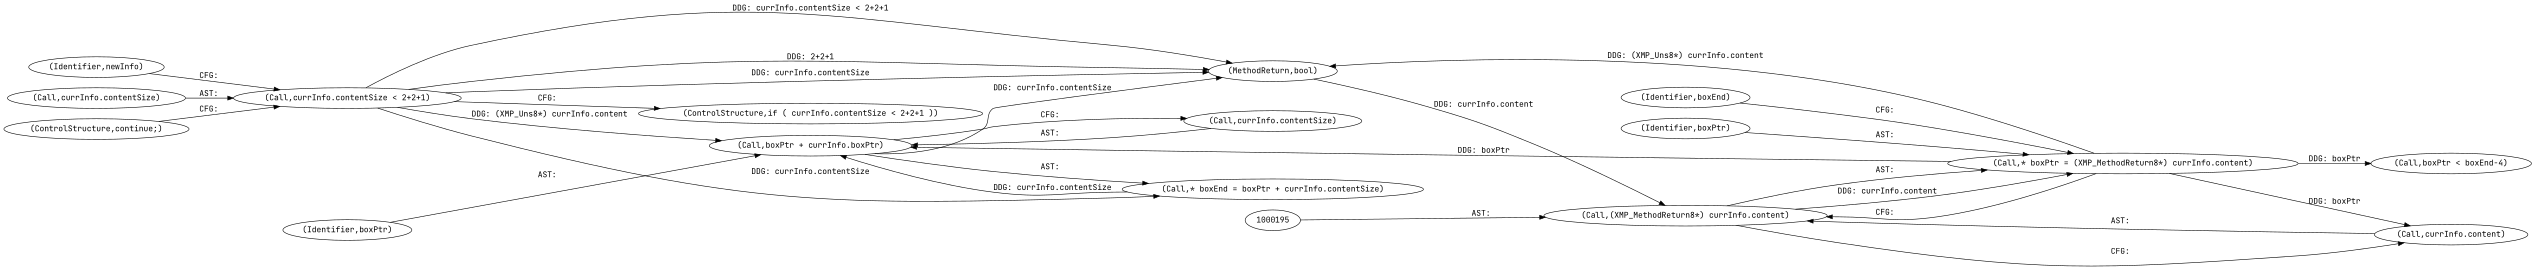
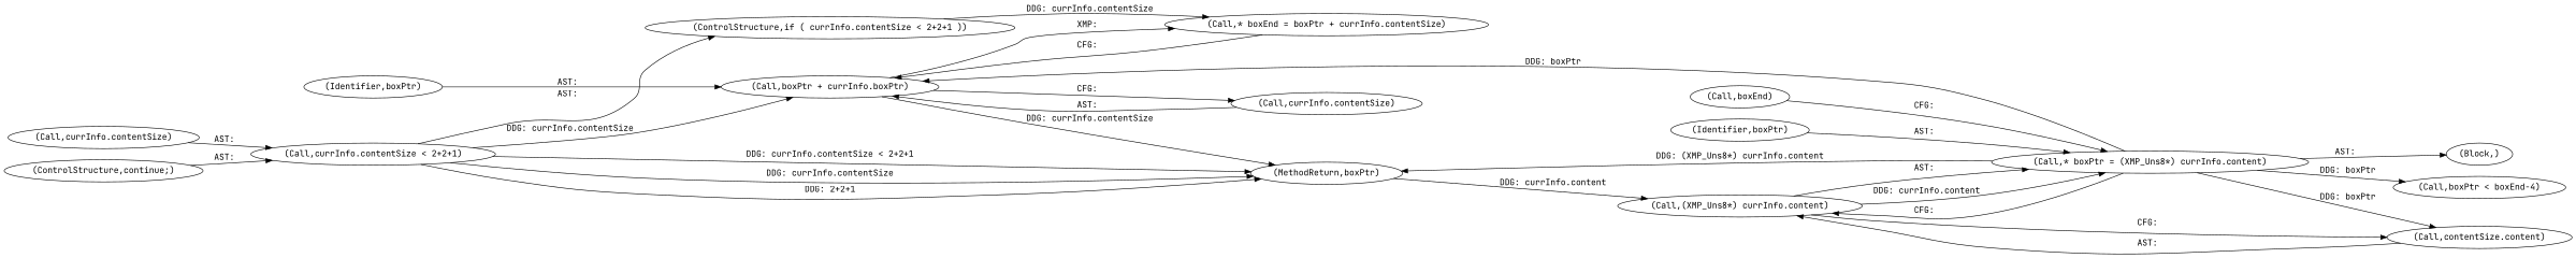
  digraph {
    fontname="JetBrains Mono"
    rankdir=LR
    node [fontname="JetBrains Mono"]
    edge [fontname="JetBrains Mono"]
    n1 [label="(Call,boxPtr + currInfo.boxPtr)"]
    n2 [label="(Call,* boxEnd = boxPtr + currInfo.contentSize)"]
-   n3 [label="(MethodReturn,bool)"]
+   n3 [label="(MethodReturn,boxPtr)"]
    n4 [label="(Call,currInfo.contentSize)"]
-   n5 [label="(Call,(XMP_MethodReturn8*) currInfo.content)"]
-   n6 [label="(Call,* boxPtr = (XMP_MethodReturn8*) currInfo.content)"]
+   n5 [label="(Call,(XMP_Uns8*) currInfo.content)"]
+   n6 [label="(Call,* boxPtr = (XMP_Uns8*) currInfo.content)"]
+   n7 [label="(Block,)"]
    n8 [label="(Call,boxPtr < boxEnd-4)"]
-   n9 [label="(Call,currInfo.content)"]
+   n9 [label="(Call,contentSize.content)"]
    n10 [label="(Call,currInfo.contentSize < 2+2+1)"]
    n11 [label="(ControlStructure,if ( currInfo.contentSize < 2+2+1 ))"]
-   n12 [label="(Identifier,boxEnd)"]
-   n13 [label="(Identifier,newInfo)"]
+   n12 [label="(Call,boxEnd)"]
    n14 [label="(Identifier,boxPtr)"]
    n15 [label="(Call,currInfo.contentSize)"]
    n16 [label="(Identifier,boxPtr)"]
    n17 [label="(ControlStructure,continue;)"]
-   1000195
-   n1 -> n2 [label="AST: "]
+   n1 -> n2 [label="XMP: "]
    n1 -> n3 [label="DDG: currInfo.contentSize"]
    n1 -> n4 [label="CFG: "]
-   n2 -> n1 [label="DDG: currInfo.contentSize"]
+   n2 -> n1 [label="CFG: "]
    n3 -> n5 [label="DDG: currInfo.content"]
    n4 -> n1 [label="AST: "]
    n5 -> n6 [label="AST: "]
    n5 -> n6 [label="DDG: currInfo.content"]
    n5 -> n9 [label="CFG: "]
    n6 -> n1 [label="DDG: boxPtr"]
    n6 -> n3 [label="DDG: (XMP_Uns8*) currInfo.content"]
    n6 -> n5 [label="CFG: "]
+   n6 -> n7 [label="AST: "]
    n6 -> n8 [label="DDG: boxPtr"]
    n6 -> n9 [label="DDG: boxPtr"]
    n9 -> n5 [label="AST: "]
-   n10 -> n1 [label="DDG: (XMP_Uns8*) currInfo.content"]
-   n10 -> n2 [label="DDG: currInfo.contentSize"]
+   n10 -> n1 [label="DDG: currInfo.contentSize"]
+   n11 -> n2 [label="DDG: currInfo.contentSize"]
    n10 -> n3 [label="DDG: currInfo.contentSize < 2+2+1"]
    n10 -> n3 [label="DDG: currInfo.contentSize"]
    n10 -> n3 [label="DDG: 2+2+1"]
-   n10 -> n11 [label="CFG: "]
+   n10 -> n11 [label="AST: "]
    n12 -> n6 [label="CFG: "]
-   n13 -> n10 [label="CFG: "]
    n14 -> n6 [label="AST: "]
    n15 -> n10 [label="AST: "]
    n16 -> n1 [label="AST: "]
-   n17 -> n10 [label="CFG: "]
-   1000195 -> n5 [label="AST: "]
+   n17 -> n10 [label="AST: "]
  }
